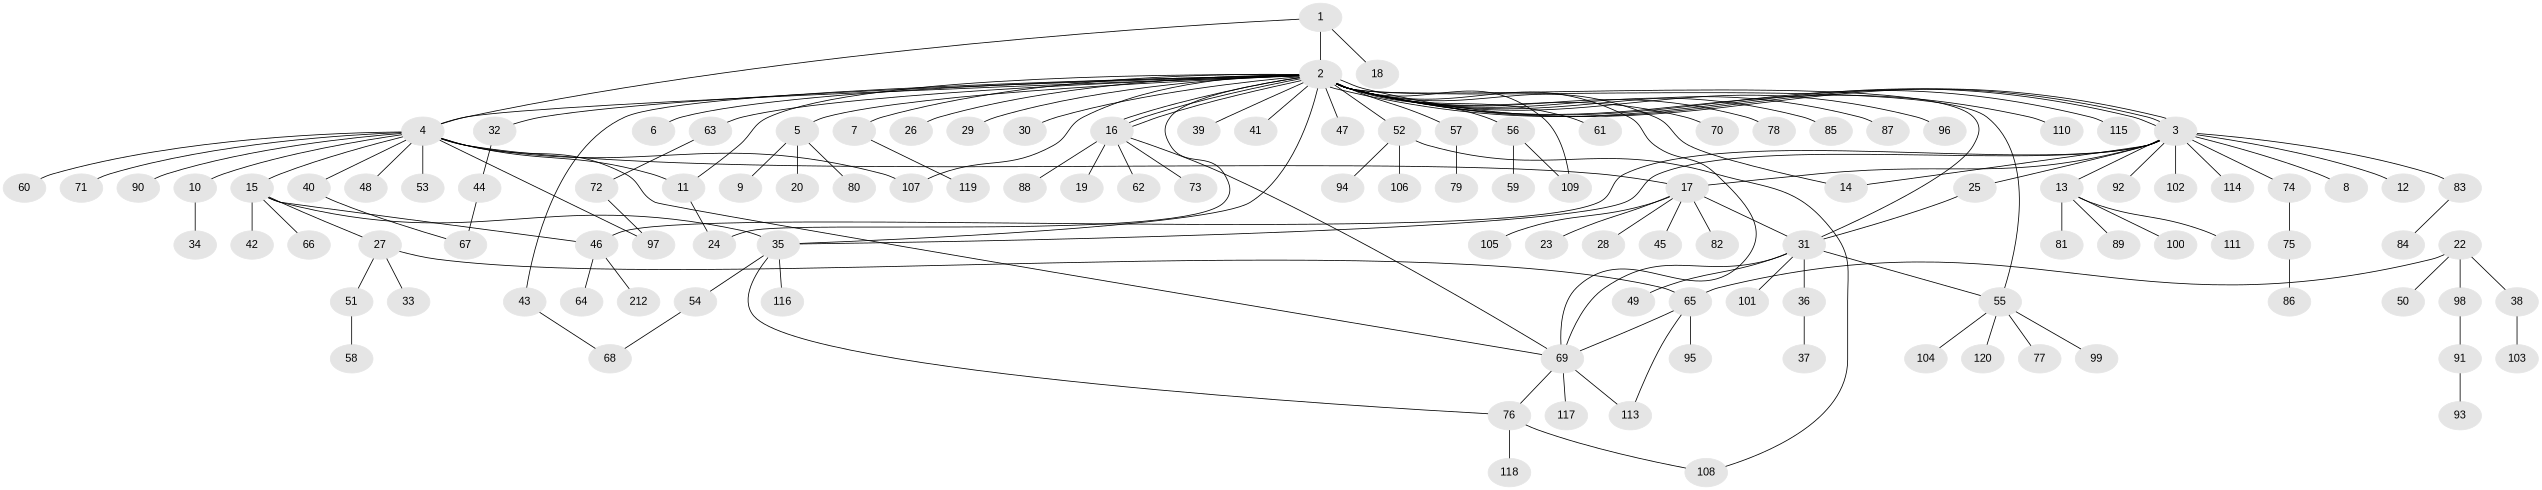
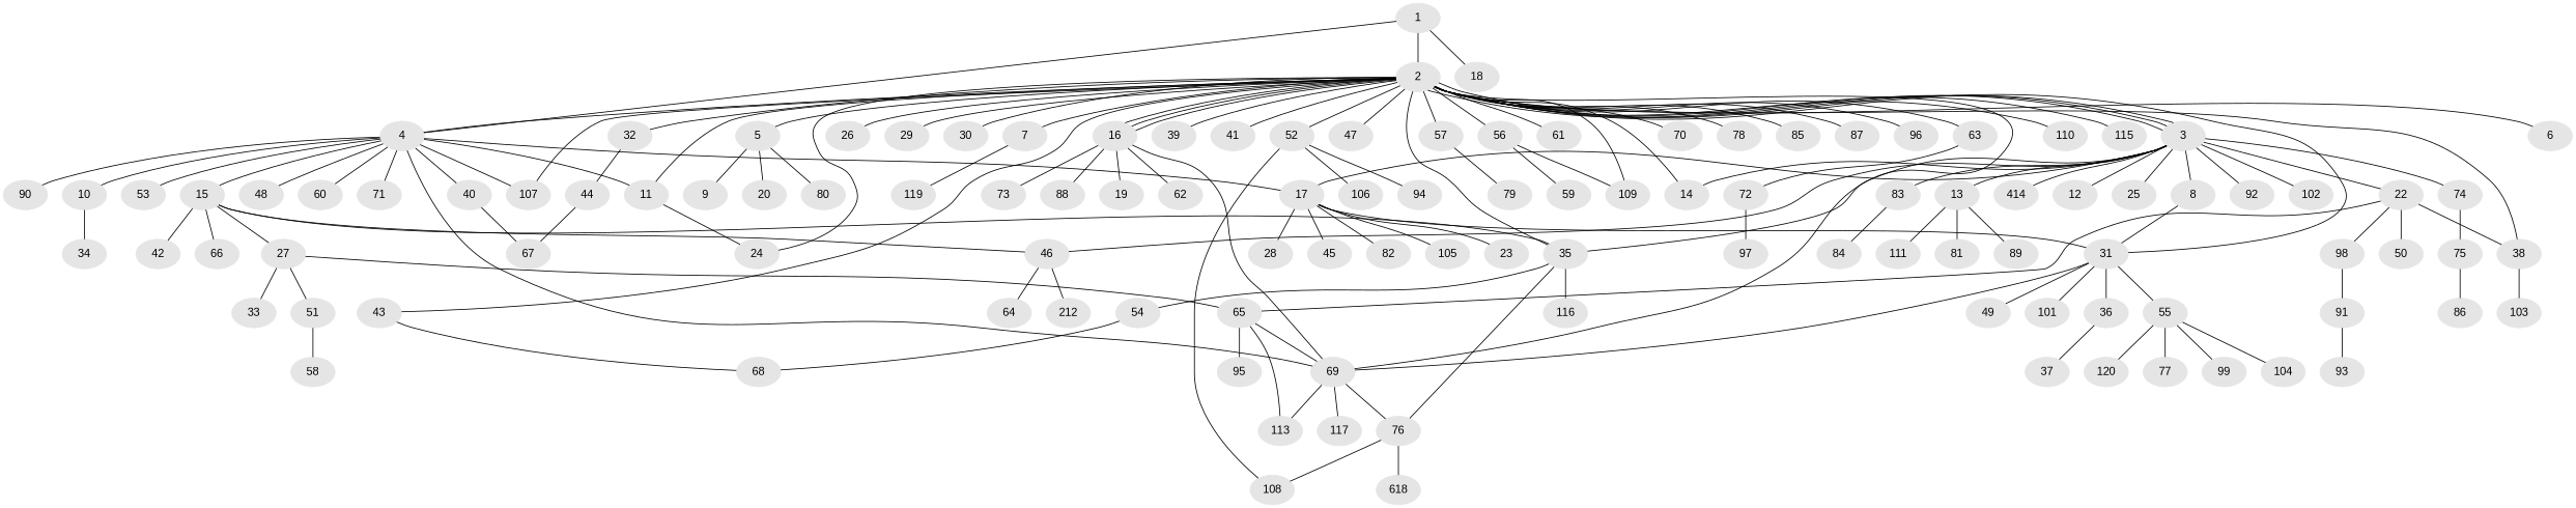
  graph {
    fontname="Liberation Sans"
    node [color=gray90 fontname="Liberation Sans" style=filled]
    edge [fontname="Liberation Sans"]
    1
    2
    4
    18
    3
    5
    6
    7
    11
    14
    16
    24
    26
    29
    30
    31
    32
    35
    39
    41
    43
    47
    52
    55
    56
    57
    61
    63
    69
    70
    78
    85
    87
    96
    107
    109
    110
    115
    17
    10
    15
    40
    48
    53
    60
    71
    90
    97
    8
    12
    13
    22
    25
    46
    74
    83
    92
    102
-   114
+   114 [label=414]
    9
    20
    80
    119
    19
    62
    73
    88
    36
    49
    101
    44
    54
    76
    116
    68
    94
    106
    108
    77
    99
    104
    120
    59
    79
    72
    113
    117
    81
    89
-   100
    111
    23
    28
    45
    82
    105
    38
    50
    65
    98
    64
    n102 [label=212]
    75
    84
    34
    27
    42
    66
    67
    33
    51
    103
    95
    91
    58
    37
-   118
+   118 [label=618]
    93
    86
    1 -- 2
    1 -- 4
    1 -- 18
    2 -- 4
    2 -- 3
    2 -- 3
    2 -- 3
    2 -- 5
    2 -- 6
    2 -- 7
    2 -- 11
    2 -- 14
    2 -- 16
    2 -- 16
    2 -- 16
    2 -- 24
    2 -- 26
    2 -- 29
    2 -- 30
    2 -- 31
    2 -- 32
    2 -- 35
    2 -- 39
    2 -- 41
    2 -- 43
    2 -- 47
    2 -- 52
-   2 -- 55
+   2 -- 38
    2 -- 56
    2 -- 57
    2 -- 61
    2 -- 63
    2 -- 69
    2 -- 70
    2 -- 78
    2 -- 85
    2 -- 87
    2 -- 96
    2 -- 107
    2 -- 109
    2 -- 110
    2 -- 115
    4 -- 11
    4 -- 69
    4 -- 107
    4 -- 17
    4 -- 10
    4 -- 15
    4 -- 40
    4 -- 48
    4 -- 53
    4 -- 60
    4 -- 71
    4 -- 90
-   4 -- 97
    3 -- 14
    3 -- 35
    3 -- 17
    3 -- 8
    3 -- 12
    3 -- 13
+   3 -- 22
    3 -- 25
    3 -- 46
    3 -- 74
    3 -- 83
    3 -- 92
    3 -- 102
    3 -- 114
    5 -- 9
    5 -- 20
    5 -- 80
    7 -- 119
    11 -- 24
    16 -- 69
    16 -- 19
    16 -- 62
    16 -- 73
    16 -- 88
    31 -- 55
    31 -- 69
    31 -- 36
    31 -- 49
    31 -- 101
    32 -- 44
    35 -- 54
    35 -- 76
    35 -- 116
    43 -- 68
    52 -- 94
    52 -- 106
    52 -- 108
    55 -- 77
    55 -- 99
    55 -- 104
    55 -- 120
    56 -- 109
    56 -- 59
    57 -- 79
    63 -- 72
    69 -- 76
    69 -- 113
    69 -- 117
    17 -- 31
    17 -- 23
    17 -- 28
    17 -- 45
    17 -- 82
    17 -- 105
    10 -- 34
    15 -- 35
    15 -- 46
    15 -- 27
    15 -- 42
    15 -- 66
    40 -- 67
    13 -- 81
    13 -- 89
-   13 -- 100
    13 -- 111
    22 -- 38
    22 -- 50
    22 -- 65
    22 -- 98
-   25 -- 31
+   8 -- 31
    46 -- 64
    46 -- n102
    74 -- 75
    83 -- 84
    36 -- 37
    44 -- 67
    54 -- 68
    76 -- 108
    76 -- 118
    72 -- 97
    38 -- 103
    65 -- 69
    65 -- 113
    65 -- 95
    98 -- 91
    75 -- 86
    27 -- 65
    27 -- 33
    27 -- 51
    51 -- 58
    91 -- 93
  }
